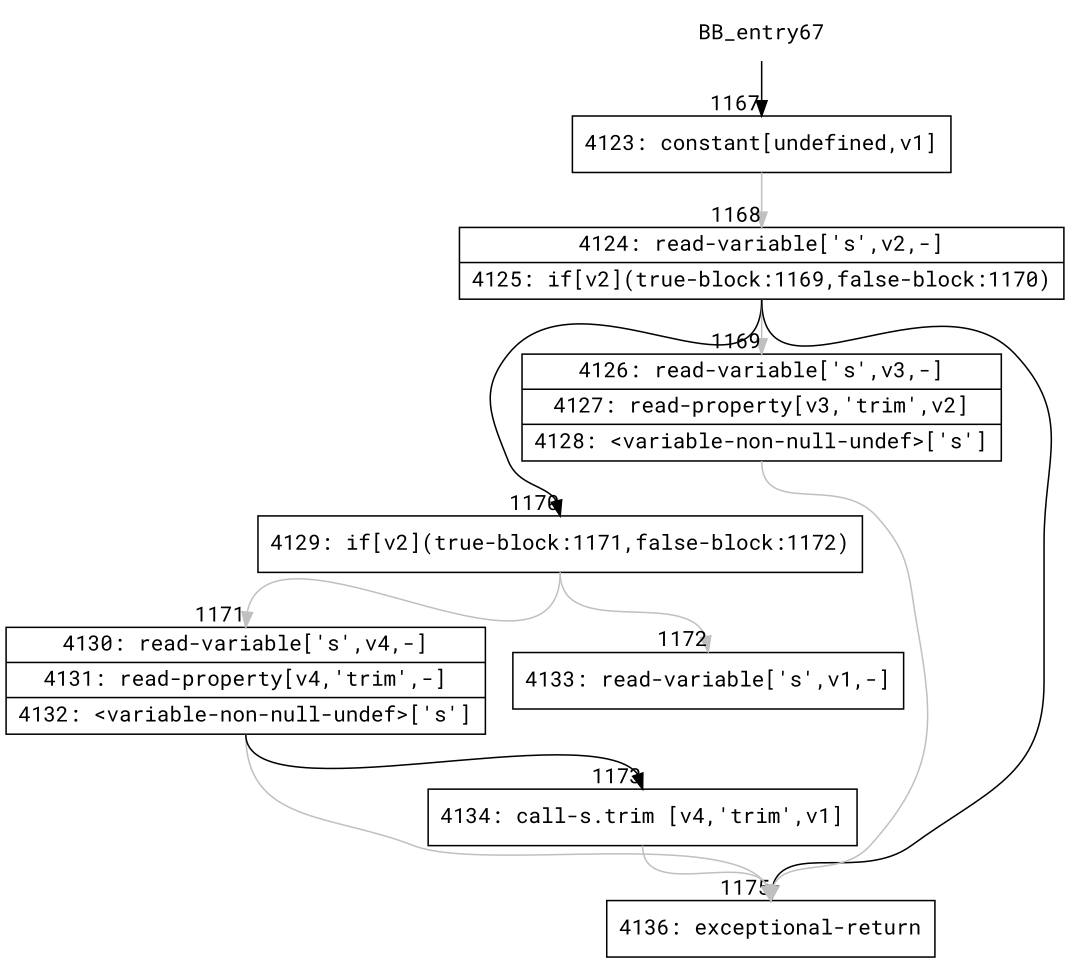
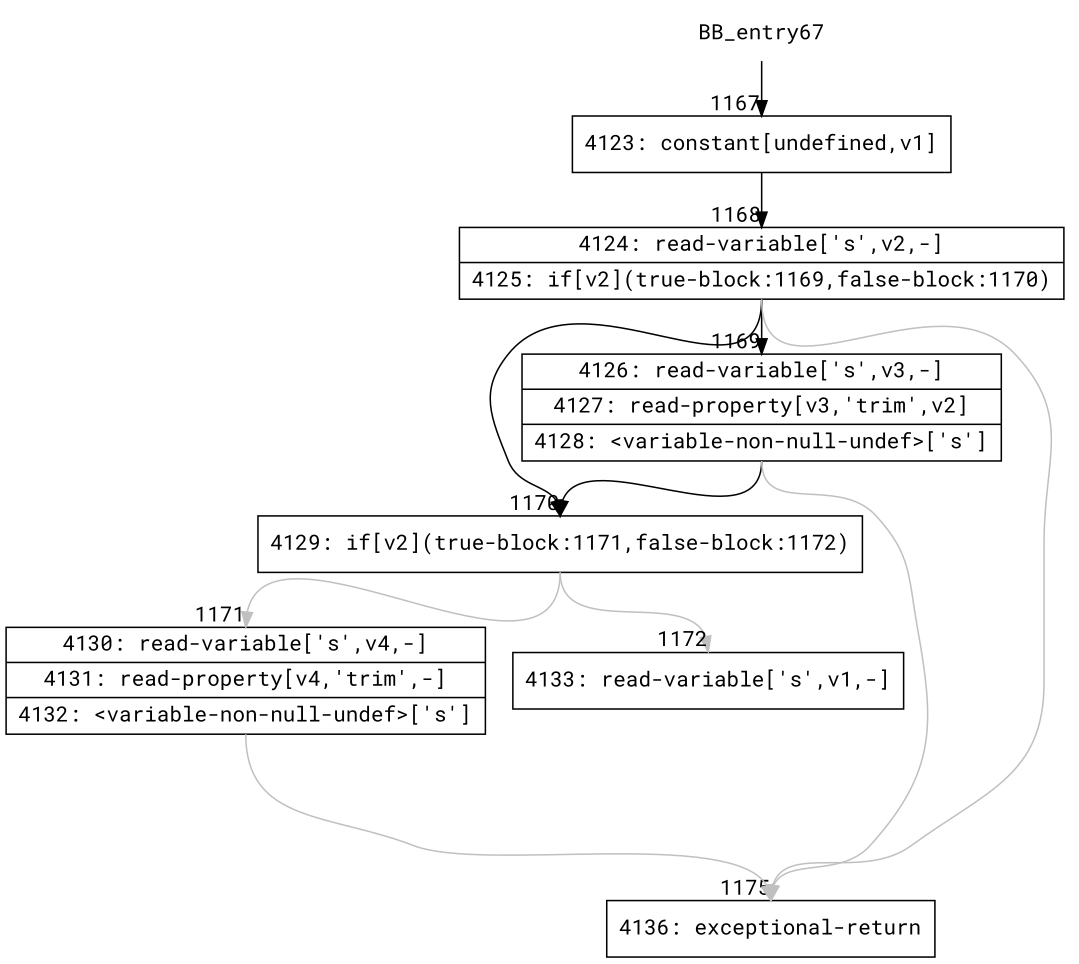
  digraph {
    fontname="Roboto Mono"
    rankdir=TD
    node [fontname="Roboto Mono" shape=record]
    edge [fontname="Roboto Mono" headport=n tailport=s]
    n1 [label=BB_entry67 shape=none]
    n2 [label="{4123: constant[undefined,v1]}"]
    n3 [label="{4124: read-variable['s',v2,-]|4125: if[v2](true-block:1169,false-block:1170)}"]
    n4 [label="{4129: if[v2](true-block:1171,false-block:1172)}"]
    n5 [label="{4126: read-variable['s',v3,-]|4127: read-property[v3,'trim',v2]|4128: \<variable-non-null-undef\>['s']}"]
    n6 [label="{4136: exceptional-return}"]
    n7 [label="{4130: read-variable['s',v4,-]|4131: read-property[v4,'trim',-]|4132: \<variable-non-null-undef\>['s']}"]
    n8 [label="{4133: read-variable['s',v1,-]}"]
-   n9 [label="{4134: call-s.trim [v4,'trim',v1]}"]
    n1 -> n2 [headlabel="    1167"]
-   n2 -> n3 [headlabel="      1168" color=gray]
+   n2 -> n3 [headlabel="      1168"]
    n3 -> n4 [headlabel="      1170"]
-   n3 -> n5 [headlabel="      1169" color=gray]
-   n3 -> n6 [color=black headlabel="      1175"]
+   n3 -> n5 [headlabel="      1169"]
+   n3 -> n6 [color=gray headlabel="      1175"]
    n4 -> n7 [color=gray headlabel="      1171"]
    n4 -> n8 [color=gray headlabel="      1172"]
+   n5 -> n4
    n5 -> n6 [color=gray]
    n7 -> n6 [color=gray]
-   n7 -> n9 [headlabel="      1173"]
-   n9 -> n6 [color=gray]
  }
